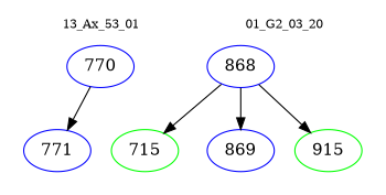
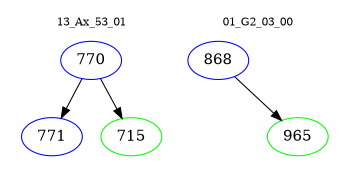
  digraph {
    node [color=blue]
    edge [color=black]
    n1 [label=770]
    n2 [color=green label=715]
    n3 [label=771]
    n4 [label=868]
-   n5 [label=869]
-   n6 [color=green label=915]
+   n6 [color=green label=965]
    subgraph cluster_1 {
      color=white
      fontsize=10
      label="13_Ax_53_01"
      n1
      n2
      n3
    }
    subgraph cluster_2 {
      color=white
      fontsize=10
-     label="01_G2_03_20"
+     label="01_G2_03_00"
      n4
-     n5
      n6
    }
-   n4 -> n2
+   n1 -> n2
    n1 -> n3
-   n4 -> n5
    n4 -> n6
  }
